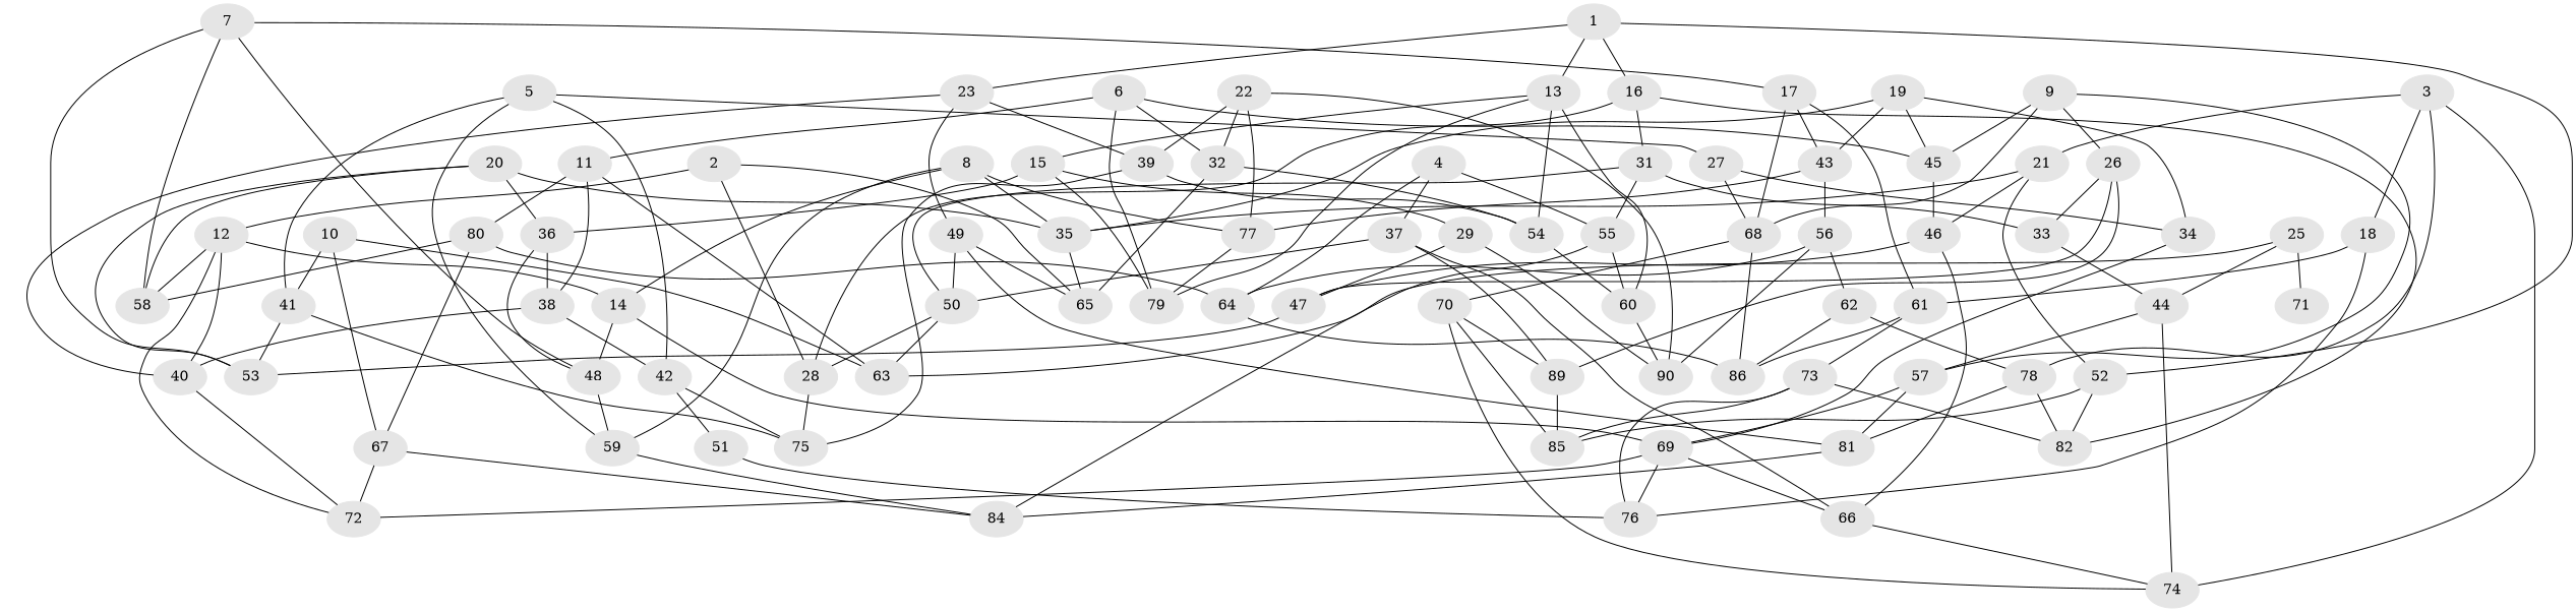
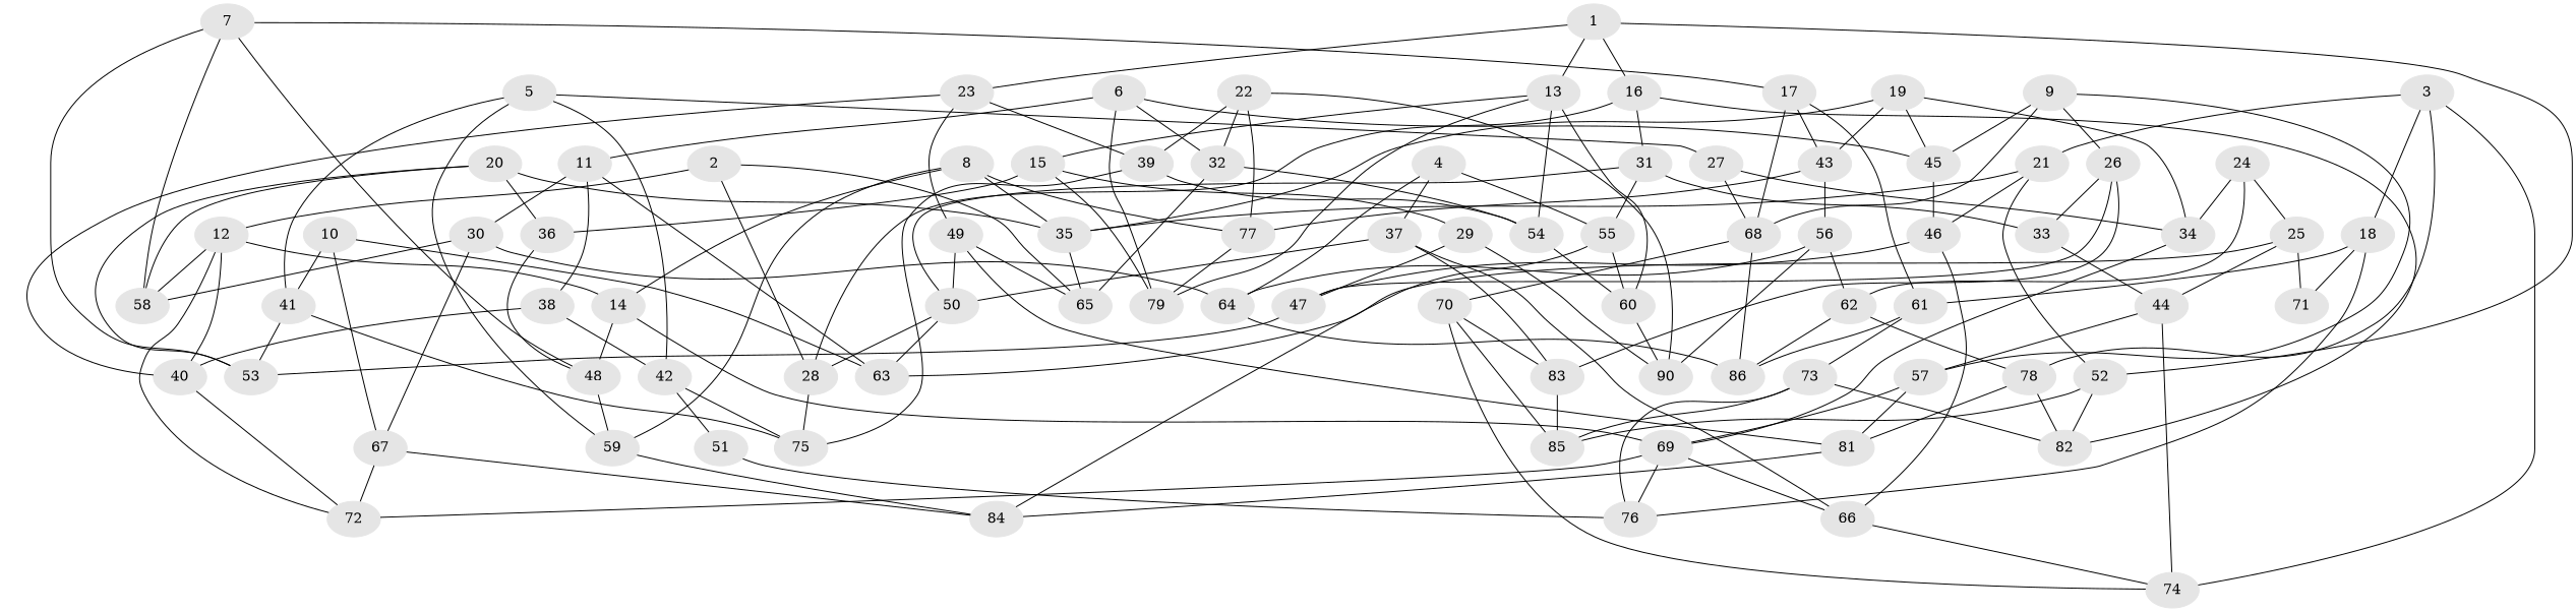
  graph {
    node [color=gray90 style=filled]
    1
    13
    16
    23
    52
    54
    79
    15
    60
    28
    31
    82
    40
    39
    49
    85
    2
    12
    65
    14
    58
    72
    48
    69
    75
    3
    18
    21
    74
    78
    61
    71
    76
    35
    46
    81
    4
    37
    55
    64
-   83 [label=89]
+   83
    50
    66
    84
    86
    5
    27
    41
    42
    59
    68
    34
    53
    51
    6
    11
    32
    45
    63
-   30 [label=80]
+   30
    38
    7
    17
    43
    8
    77
    9
    26
    57
    33
    47
    70
    10
    67
    29
    36
    n77 [label=90]
    56
    73
    19
    20
    22
+   24
    25
    62
    44
    1 -- 13
    1 -- 16
    1 -- 23
    1 -- 52
    13 -- 54
    13 -- 79
    13 -- 15
    13 -- 60
    16 -- 28
    16 -- 31
    16 -- 82
    23 -- 40
    23 -- 39
    23 -- 49
    52 -- 82
    52 -- 85
    54 -- 60
    15 -- 79
    15 -- 29
    15 -- 36
    60 -- n77
    28 -- 75
    31 -- 55
    31 -- 50
    31 -- 33
    40 -- 72
    39 -- 54
    39 -- 75
    49 -- 65
    49 -- 81
    49 -- 50
    2 -- 28
    2 -- 12
    2 -- 65
    12 -- 40
    12 -- 14
    12 -- 58
    12 -- 72
    14 -- 48
    14 -- 69
    48 -- 59
    69 -- 72
    69 -- 76
    69 -- 66
    3 -- 18
    3 -- 21
    3 -- 74
    3 -- 78
    18 -- 61
+   18 -- 71
    18 -- 76
    21 -- 52
    21 -- 35
    21 -- 46
    78 -- 82
    78 -- 81
    61 -- 86
    61 -- 73
    35 -- 65
    46 -- 66
    46 -- 47
    81 -- 84
    4 -- 37
    4 -- 55
    4 -- 64
    37 -- 83
    37 -- 50
    37 -- 66
    55 -- 60
    55 -- 84
    64 -- 86
    83 -- 85
    50 -- 28
    50 -- 63
    66 -- 74
    5 -- 27
    5 -- 41
    5 -- 42
    5 -- 59
    27 -- 68
    27 -- 34
    41 -- 75
    41 -- 53
    42 -- 75
    42 -- 51
    59 -- 84
    68 -- 86
    68 -- 70
    34 -- 69
    51 -- 76
    6 -- 79
    6 -- 11
    6 -- 32
    6 -- 45
    11 -- 63
    11 -- 30
    11 -- 38
    32 -- 54
    32 -- 65
    45 -- 46
    30 -- 58
    30 -- 64
    30 -- 67
    38 -- 40
    38 -- 42
    7 -- 58
    7 -- 48
    7 -- 53
    7 -- 17
    17 -- 61
    17 -- 68
    17 -- 43
    43 -- 77
    43 -- 56
    8 -- 14
    8 -- 35
    8 -- 59
    8 -- 77
    77 -- 79
    9 -- 68
    9 -- 45
    9 -- 26
    9 -- 57
    26 -- 83
    26 -- 33
    26 -- 47
    57 -- 69
    57 -- 81
    33 -- 44
    47 -- 53
    70 -- 85
    70 -- 74
    70 -- 83
    10 -- 41
    10 -- 63
    10 -- 67
    67 -- 72
    67 -- 84
    29 -- 47
    29 -- n77
    36 -- 48
-   36 -- 38
    56 -- 64
    56 -- n77
    56 -- 62
    73 -- 82
    73 -- 85
    73 -- 76
    19 -- 35
    19 -- 34
    19 -- 45
    19 -- 43
    20 -- 58
    20 -- 35
    20 -- 53
    20 -- 36
    22 -- 39
    22 -- 32
    22 -- 77
    22 -- n77
+   24 -- 34
+   24 -- 25
+   24 -- 62
    25 -- 71
    25 -- 63
    25 -- 44
    62 -- 78
    62 -- 86
    44 -- 74
    44 -- 57
  }
